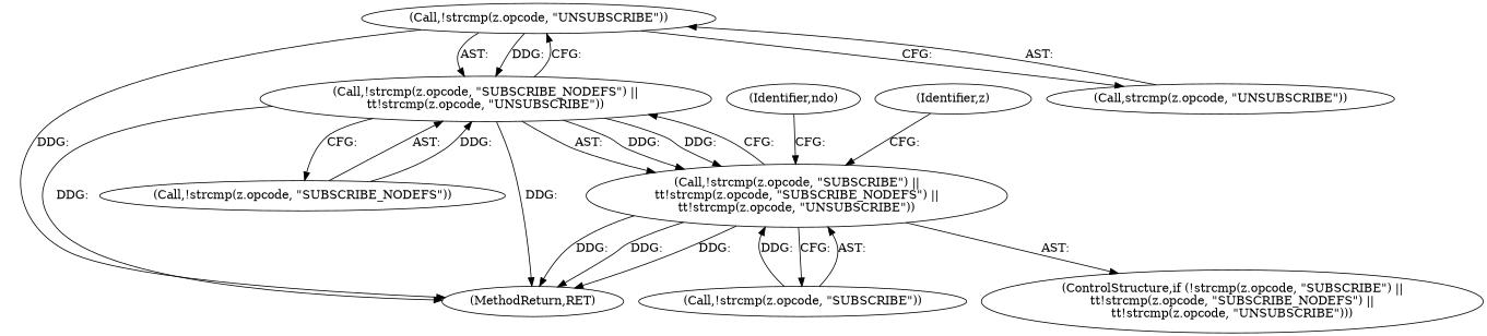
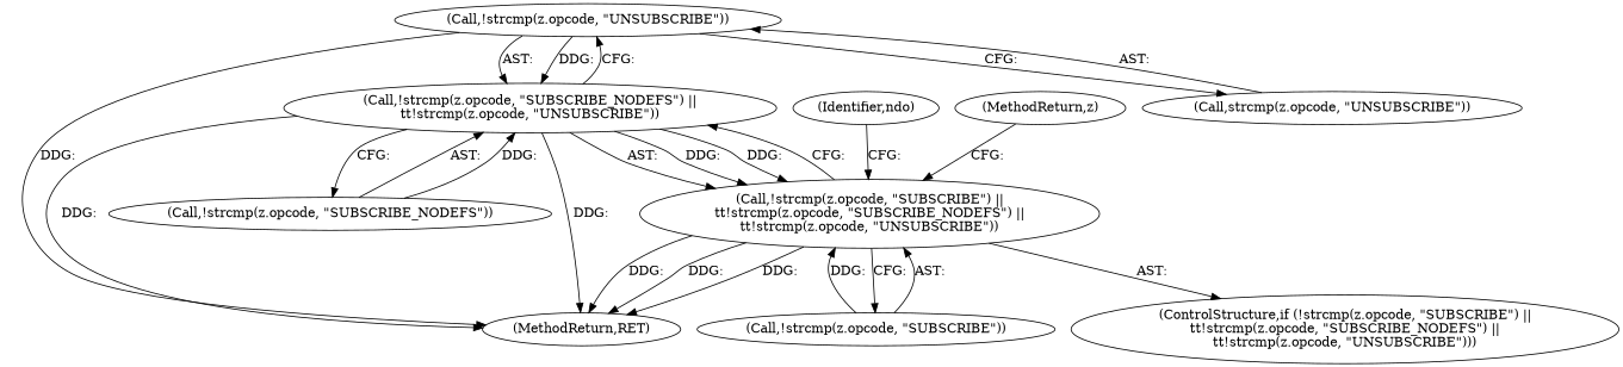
  digraph {
    n1 [label="(Call,!strcmp(z.opcode, \"UNSUBSCRIBE\"))"]
    n2 [label="(Call,!strcmp(z.opcode, \"SUBSCRIBE_NODEFS\") ||\n\t\t!strcmp(z.opcode, \"UNSUBSCRIBE\"))"]
    n3 [label="(Call,strcmp(z.opcode, \"UNSUBSCRIBE\"))"]
    n4 [label="(MethodReturn,RET)"]
    n5 [label="(Call,!strcmp(z.opcode, \"SUBSCRIBE\") ||\n\t\t!strcmp(z.opcode, \"SUBSCRIBE_NODEFS\") ||\n\t\t!strcmp(z.opcode, \"UNSUBSCRIBE\"))"]
    n6 [label="(Call,!strcmp(z.opcode, \"SUBSCRIBE_NODEFS\"))"]
    n7 [label="(ControlStructure,if (!strcmp(z.opcode, \"SUBSCRIBE\") ||\n\t\t!strcmp(z.opcode, \"SUBSCRIBE_NODEFS\") ||\n\t\t!strcmp(z.opcode, \"UNSUBSCRIBE\")))"]
    n8 [label="(Call,!strcmp(z.opcode, \"SUBSCRIBE\"))"]
    n9 [label="(Identifier,ndo)"]
-   n10 [label="(Identifier,z)"]
+   n10 [label="(MethodReturn,z)"]
    n1 -> n2 [label="AST: "]
    n1 -> n2 [label="DDG: "]
    n1 -> n3 [label="CFG: "]
    n1 -> n4 [label="DDG: "]
    n2 -> n1 [label="CFG: "]
    n2 -> n4 [label="DDG: "]
    n2 -> n4 [label="DDG: "]
    n2 -> n5 [label="AST: "]
    n2 -> n5 [label="DDG: "]
    n2 -> n5 [label="DDG: "]
    n2 -> n6 [label="CFG: "]
    n3 -> n1 [label="AST: "]
    n5 -> n2 [label="CFG: "]
    n5 -> n4 [label="DDG: "]
    n5 -> n4 [label="DDG: "]
    n5 -> n4 [label="DDG: "]
    n5 -> n7 [label="AST: "]
    n5 -> n8 [label="CFG: "]
    n6 -> n2 [label="AST: "]
    n6 -> n2 [label="DDG: "]
    n8 -> n5 [label="AST: "]
    n8 -> n5 [label="DDG: "]
    n9 -> n5 [label="CFG: "]
    n10 -> n5 [label="CFG: "]
  }
